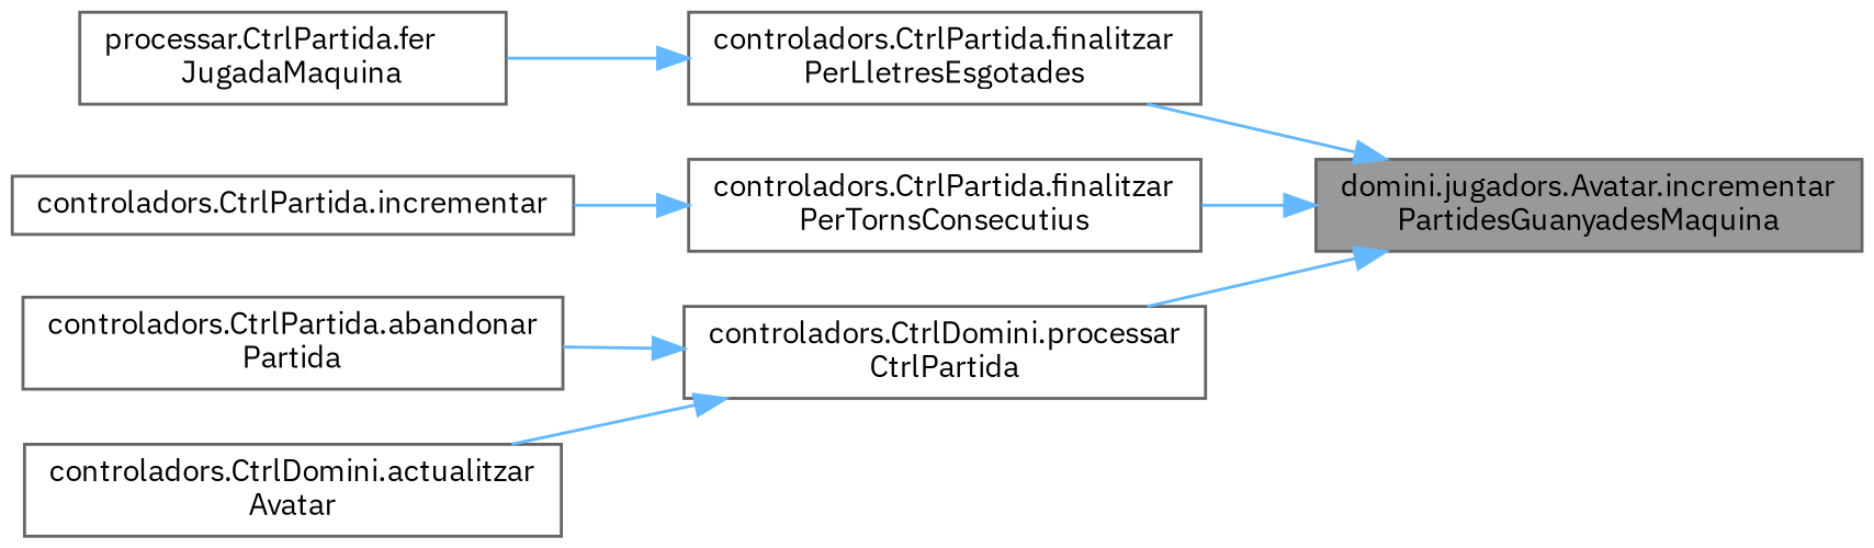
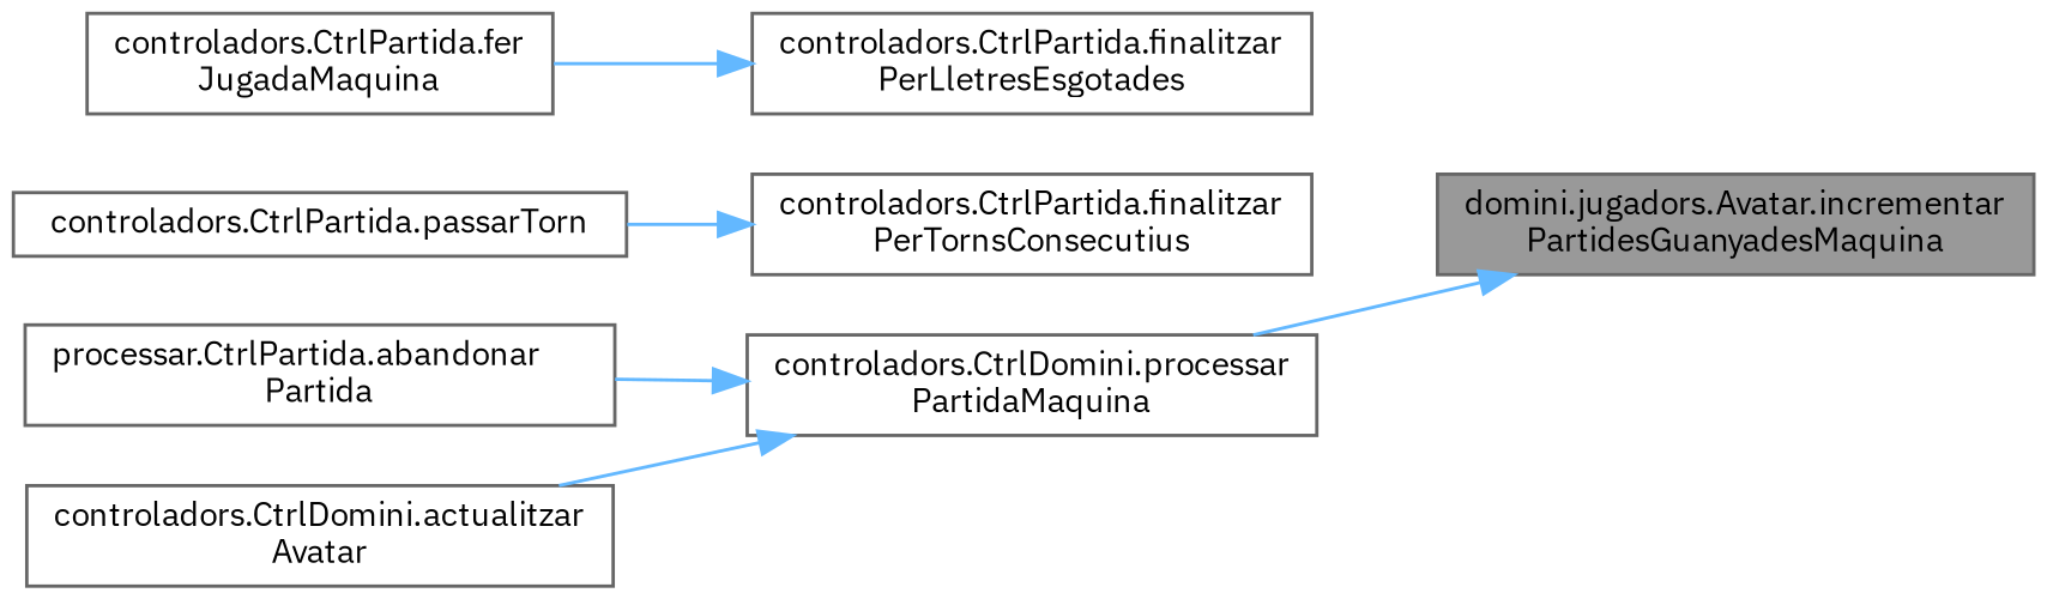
  digraph {
    fontname="IBM Plex Sans"
    rankdir=RL
    node [color=grey40 fillcolor=white fontname="IBM Plex Sans" fontsize=10 shape=box style=filled]
    edge [color=steelblue1 dir=back fontname="IBM Plex Sans" fontsize=10 labelfontname=Helvetica labelfontsize=10 style=solid]
    n1 [color=gray40 fillcolor=grey60 fontcolor=black height=0.2 label="domini.jugadors.Avatar.incrementar\lPartidesGuanyadesMaquina" width=0.4]
    n2 [height=0.2 label="controladors.CtrlPartida.finalitzar\lPerLletresEsgotades" width=0.4]
    n3 [height=0.2 label="controladors.CtrlPartida.finalitzar\lPerTornsConsecutius" width=0.4]
-   n4 [height=0.2 label="controladors.CtrlDomini.processar\lCtrlPartida" width=0.4]
-   n5 [height=0.2 label="controladors.CtrlPartida.abandonar\lPartida" width=0.4]
-   n6 [height=0.2 label="processar.CtrlPartida.fer\lJugadaMaquina" width=0.4]
-   n7 [height=0.2 label="controladors.CtrlPartida.incrementar" width=0.4]
+   n4 [height=0.2 label="controladors.CtrlDomini.processar\lPartidaMaquina" width=0.4]
+   n5 [height=0.2 label="processar.CtrlPartida.abandonar\lPartida" width=0.4]
+   n6 [height=0.2 label="controladors.CtrlPartida.fer\lJugadaMaquina" width=0.4]
+   n7 [height=0.2 label="controladors.CtrlPartida.passarTorn" width=0.4]
    n8 [height=0.2 label="controladors.CtrlDomini.actualitzar\lAvatar" width=0.4]
-   n1 -> n2
-   n1 -> n3
    n1 -> n4
    n2 -> n6
    n3 -> n7
    n4 -> n5
    n4 -> n8
  }
